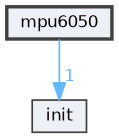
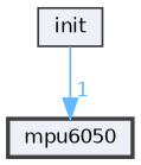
  digraph {
    compound=true
    node [color=grey25 fillcolor="#edf0f7" fontname=Helvetica fontsize=10 shape=box]
    n1 [height=0.2 label=mpu6050 style="filled,bold" width=0.4]
    n2 [height=0.2 label=init style=filled width=0.4]
-   n1 -> n2 [color=steelblue1 fontcolor=steelblue1 fontname=Helvetica fontsize=10 headlabel=1 labeldistance=1.5 labelfontname=Helvetica labelfontsize=10]
+   n2 -> n1 [color=steelblue1 fontcolor=steelblue1 fontname=Helvetica fontsize=10 headlabel=1 labeldistance=1.5 labelfontname=Helvetica labelfontsize=10]
  }
